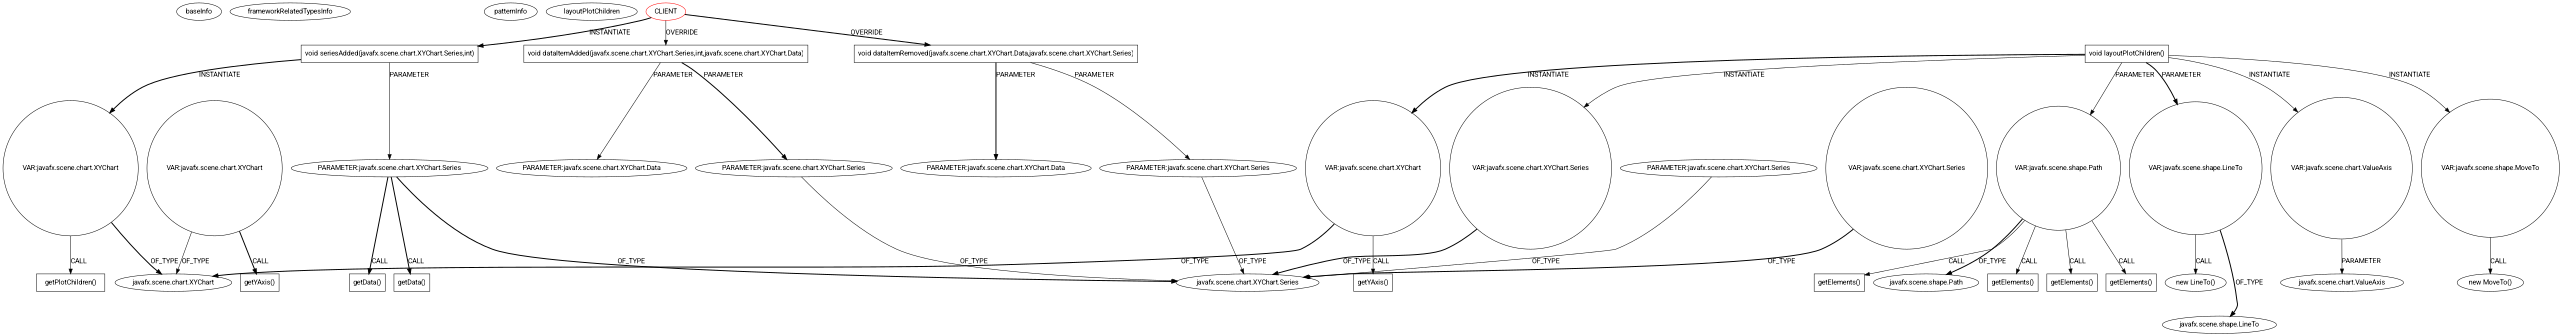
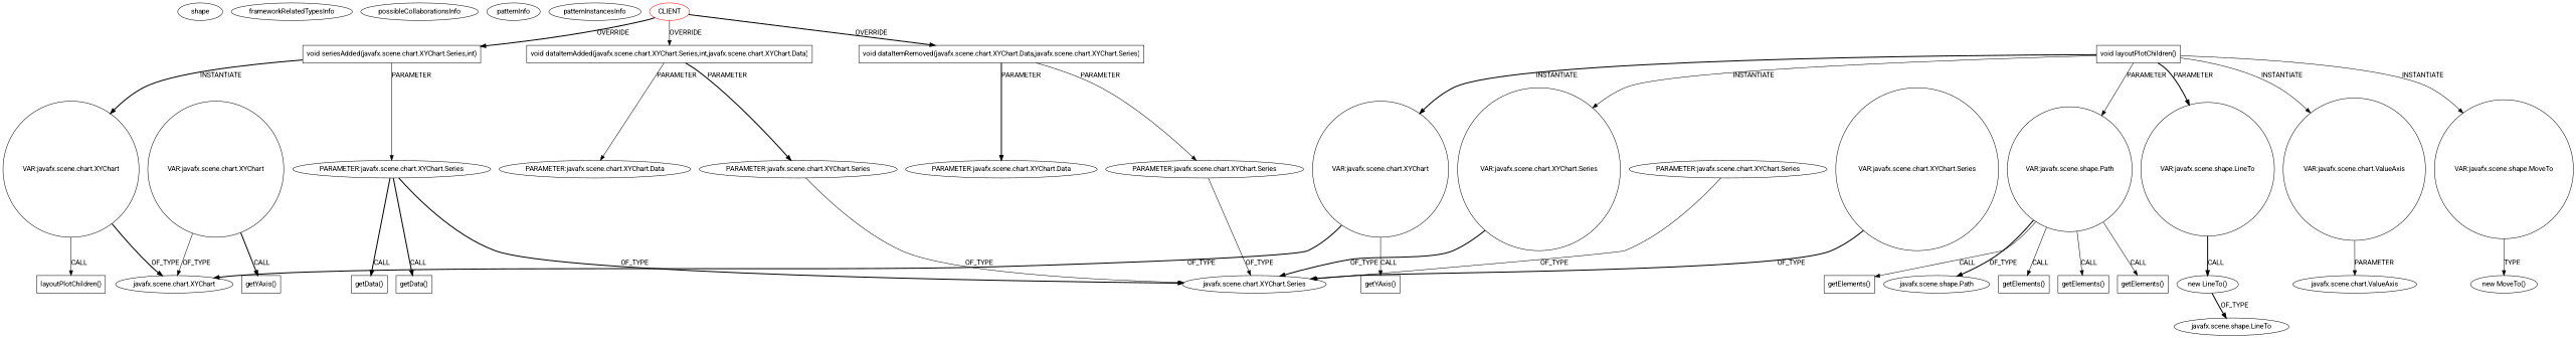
  digraph {
    fontname=Roboto
    node [fontname=Roboto isFrameworkType=false vertexType=VARIABLE_EXPRESION]
    edge [fontname=Roboto style=solid]
-   baseInfo [category=pattern graphId=2713 isAnonymous=false possibleRelation=false isFrameworkType="" vertexType=""]
+   baseInfo [category=pattern graphId=2713 isAnonymous=false possibleRelation=false label=shape isFrameworkType="" vertexType=""]
    frameworkRelatedTypesInfo [0="javafx.scene.chart.XYChart" isFrameworkType="" vertexType=""]
+   possibleCollaborationsInfo [isFrameworkType="" vertexType=""]
    patternInfo [frequency=2.0 patternRootClient=0 isFrameworkType="" vertexType=""]
-   patternInstancesInfo [0="LichuanLu-ShunUI-FX~/LichuanLu-ShunUI-FX/ShunUI-FX-master/src/view/chart/StackedBarChart.java~StackedBarChart~811" 1="TomaszKorecki-InvestorAssistant~/TomaszKorecki-InvestorAssistant/InvestorAssistant-master/Investor's assistant/src/investor/charts/CandleChart.java~CandleStickChart~1473" label=layoutPlotChildren isFrameworkType="" vertexType=""]
+   patternInstancesInfo [0="LichuanLu-ShunUI-FX~/LichuanLu-ShunUI-FX/ShunUI-FX-master/src/view/chart/StackedBarChart.java~StackedBarChart~811" 1="TomaszKorecki-InvestorAssistant~/TomaszKorecki-InvestorAssistant/InvestorAssistant-master/Investor's assistant/src/investor/charts/CandleChart.java~CandleStickChart~1473" isFrameworkType="" vertexType=""]
    n6 [label="javafx.scene.chart.XYChart" vertexType=FRAMEWORK_CLASS_TYPE]
    n7 [label="VAR:javafx.scene.chart.XYChart" shape=circle]
    n8 [label="getYAxis()" shape=box vertexType=INSIDE_CALL]
    n9 [color=red label=CLIENT vertexType=ROOT_CLIENT_CLASS_DECLARATION]
    n10 [label="void dataItemAdded(javafx.scene.chart.XYChart.Series,int,javafx.scene.chart.XYChart.Data)" shape=box vertexType=OVERRIDING_METHOD_DECLARATION]
    n11 [label="void seriesAdded(javafx.scene.chart.XYChart.Series,int)" shape=box vertexType=OVERRIDING_METHOD_DECLARATION]
    n12 [label="void dataItemRemoved(javafx.scene.chart.XYChart.Data,javafx.scene.chart.XYChart.Series)" shape=box vertexType=OVERRIDING_METHOD_DECLARATION]
    n13 [label="PARAMETER:javafx.scene.chart.XYChart.Series" vertexType=PARAMETER_DECLARATION]
    n14 [label="PARAMETER:javafx.scene.chart.XYChart.Data" vertexType=PARAMETER_DECLARATION]
    n15 [label="PARAMETER:javafx.scene.chart.XYChart.Series" vertexType=PARAMETER_DECLARATION]
    n16 [label="VAR:javafx.scene.chart.XYChart" shape=circle]
    n17 [label="PARAMETER:javafx.scene.chart.XYChart.Series" vertexType=PARAMETER_DECLARATION]
    n18 [label="PARAMETER:javafx.scene.chart.XYChart.Data" vertexType=PARAMETER_DECLARATION]
    n19 [label="void layoutPlotChildren()" shape=box vertexType=OVERRIDING_METHOD_DECLARATION]
    n20 [label="VAR:javafx.scene.shape.Path" shape=circle]
    n21 [label="VAR:javafx.scene.shape.LineTo" shape=circle]
    n22 [label="VAR:javafx.scene.chart.ValueAxis" shape=circle]
    n23 [label="VAR:javafx.scene.shape.MoveTo" shape=circle]
    n24 [label="VAR:javafx.scene.chart.XYChart.Series" shape=circle]
    n25 [label="VAR:javafx.scene.chart.XYChart" shape=circle]
    n26 [label="javafx.scene.chart.XYChart.Series" vertexType=FRAMEWORK_CLASS_TYPE]
    n27 [label="getData()" shape=box vertexType=INSIDE_CALL]
    n28 [label="getData()" shape=box vertexType=INSIDE_CALL]
-   n29 [label="getPlotChildren()" shape=box vertexType=INSIDE_CALL]
+   n29 [label="layoutPlotChildren()" shape=box vertexType=INSIDE_CALL]
    n30 [label="PARAMETER:javafx.scene.chart.XYChart.Series" vertexType=PARAMETER_DECLARATION]
    n31 [label="javafx.scene.shape.Path" vertexType=FRAMEWORK_CLASS_TYPE]
    n32 [label="getElements()" shape=box vertexType=INSIDE_CALL]
    n33 [label="getElements()" shape=box vertexType=INSIDE_CALL]
    n34 [label="getElements()" shape=box vertexType=INSIDE_CALL]
    n35 [label="getElements()" shape=box vertexType=INSIDE_CALL]
    n36 [label="new LineTo()" vertexType=CONSTRUCTOR_CALL]
    n37 [label="javafx.scene.shape.LineTo" vertexType=FRAMEWORK_CLASS_TYPE]
    n38 [label="javafx.scene.chart.ValueAxis" vertexType=FRAMEWORK_CLASS_TYPE]
    n39 [label="new MoveTo()" vertexType=CONSTRUCTOR_CALL]
    n40 [label="getYAxis()" shape=box vertexType=INSIDE_CALL]
    n41 [label="VAR:javafx.scene.chart.XYChart.Series" shape=circle]
    n7 -> n6 [label=OF_TYPE]
    n7 -> n8 [label=CALL style=bold]
    n9 -> n10 [label=OVERRIDE]
-   n9 -> n11 [label=INSTANTIATE style=bold]
+   n9 -> n11 [label=OVERRIDE style=bold]
    n9 -> n12 [label=OVERRIDE style=bold]
    n10 -> n13 [label=PARAMETER style=bold]
    n10 -> n14 [label=PARAMETER]
    n11 -> n15 [label=PARAMETER]
    n11 -> n16 [label=INSTANTIATE style=bold]
    n12 -> n17 [label=PARAMETER]
    n12 -> n18 [label=PARAMETER style=bold]
    n13 -> n26 [label=OF_TYPE]
    n15 -> n26 [label=OF_TYPE style=bold]
    n15 -> n27 [label=CALL style=bold]
    n15 -> n28 [label=CALL style=bold]
    n16 -> n6 [label=OF_TYPE style=bold]
    n16 -> n29 [label=CALL]
    n17 -> n26 [label=OF_TYPE]
    n19 -> n20 [label=PARAMETER]
    n19 -> n21 [label=PARAMETER style=bold]
    n19 -> n22 [label=INSTANTIATE]
    n19 -> n23 [label=INSTANTIATE]
    n19 -> n24 [label=INSTANTIATE]
    n19 -> n25 [label=INSTANTIATE style=bold]
    n20 -> n31 [label=OF_TYPE style=bold]
    n20 -> n32 [label=CALL]
    n20 -> n33 [label=CALL]
    n20 -> n34 [label=CALL]
    n20 -> n35 [label=CALL]
-   n21 -> n36 [label=CALL]
-   n21 -> n37 [label=OF_TYPE style=bold]
+   n21 -> n36 [label=CALL style=bold]
+   n36 -> n37 [label=OF_TYPE style=bold]
    n22 -> n38 [label=PARAMETER]
-   n23 -> n39 [label=CALL]
+   n23 -> n39 [label=TYPE]
    n24 -> n26 [label=OF_TYPE style=bold]
    n25 -> n6 [label=OF_TYPE style=bold]
    n25 -> n40 [label=CALL]
    n30 -> n26 [label=OF_TYPE]
    n41 -> n26 [label=OF_TYPE style=bold]
  }
